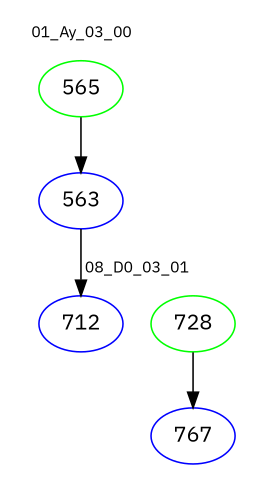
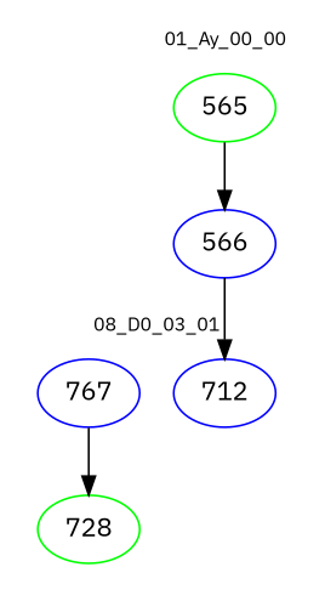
  digraph {
    fontname="IBM Plex Sans"
    node [color=blue fontname="IBM Plex Sans"]
    edge [color=black fontname="IBM Plex Sans"]
    n1 [color=green label=565]
-   n2 [label=563]
+   n2 [label=566]
    n3 [color=green label=728]
    n4 [label=712]
    n5 [label=767]
    subgraph cluster_1 {
      color=white
      fontsize=10
-     label="01_Ay_03_00"
+     label="01_Ay_00_00"
      n1
      n2
    }
    subgraph cluster_2 {
      color=white
      fontsize=10
      label="08_D0_03_01"
      n3
      n4
      n5
    }
    n1 -> n2
    n2 -> n4
-   n3 -> n5
+   n5 -> n3
  }
